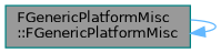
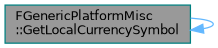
  digraph {
    rankdir=TB
-   n1 [color=teal fillcolor=grey60 fontcolor=black fontname=Helvetica fontsize=10 height=0.2 label="FGenericPlatformMisc\l::FGenericPlatformMisc" shape=box style=filled width=0.4]
+   n1 [color=teal fillcolor=grey60 fontcolor=black fontname=Helvetica fontsize=10 height=0.2 label="FGenericPlatformMisc\l::GetLocalCurrencySymbol" shape=box style=filled width=0.4]
    n1 -> n1 [color=steelblue1 fontname=Helvetica fontsize=10 labelfontname=Helvetica labelfontsize=10 style=solid]
  }
